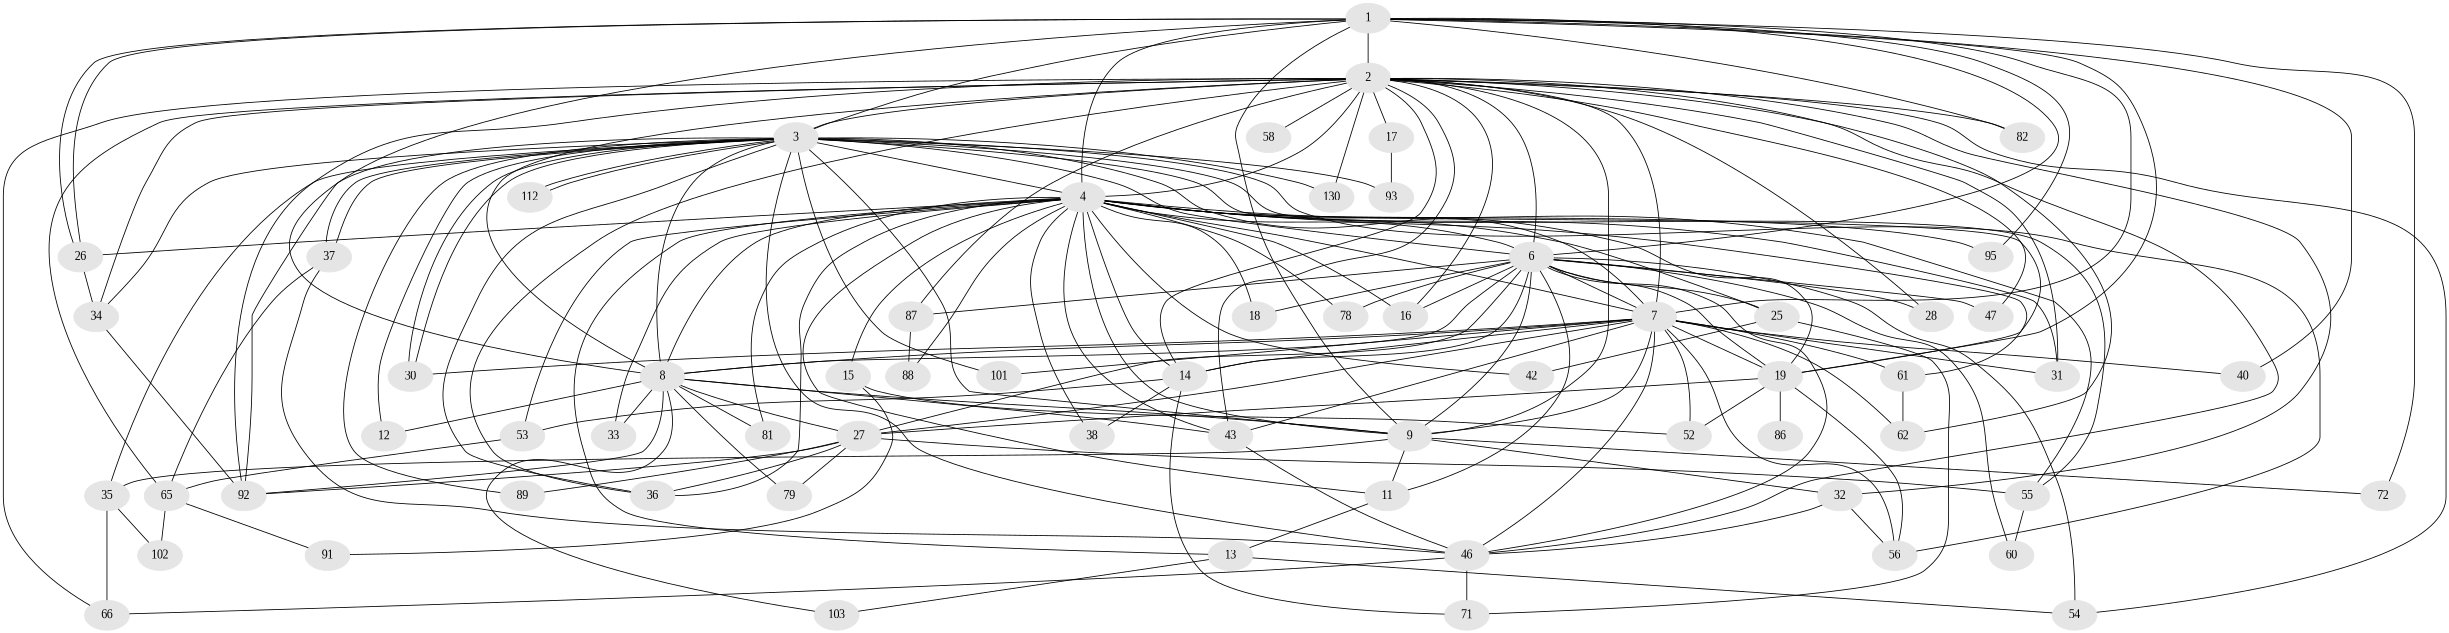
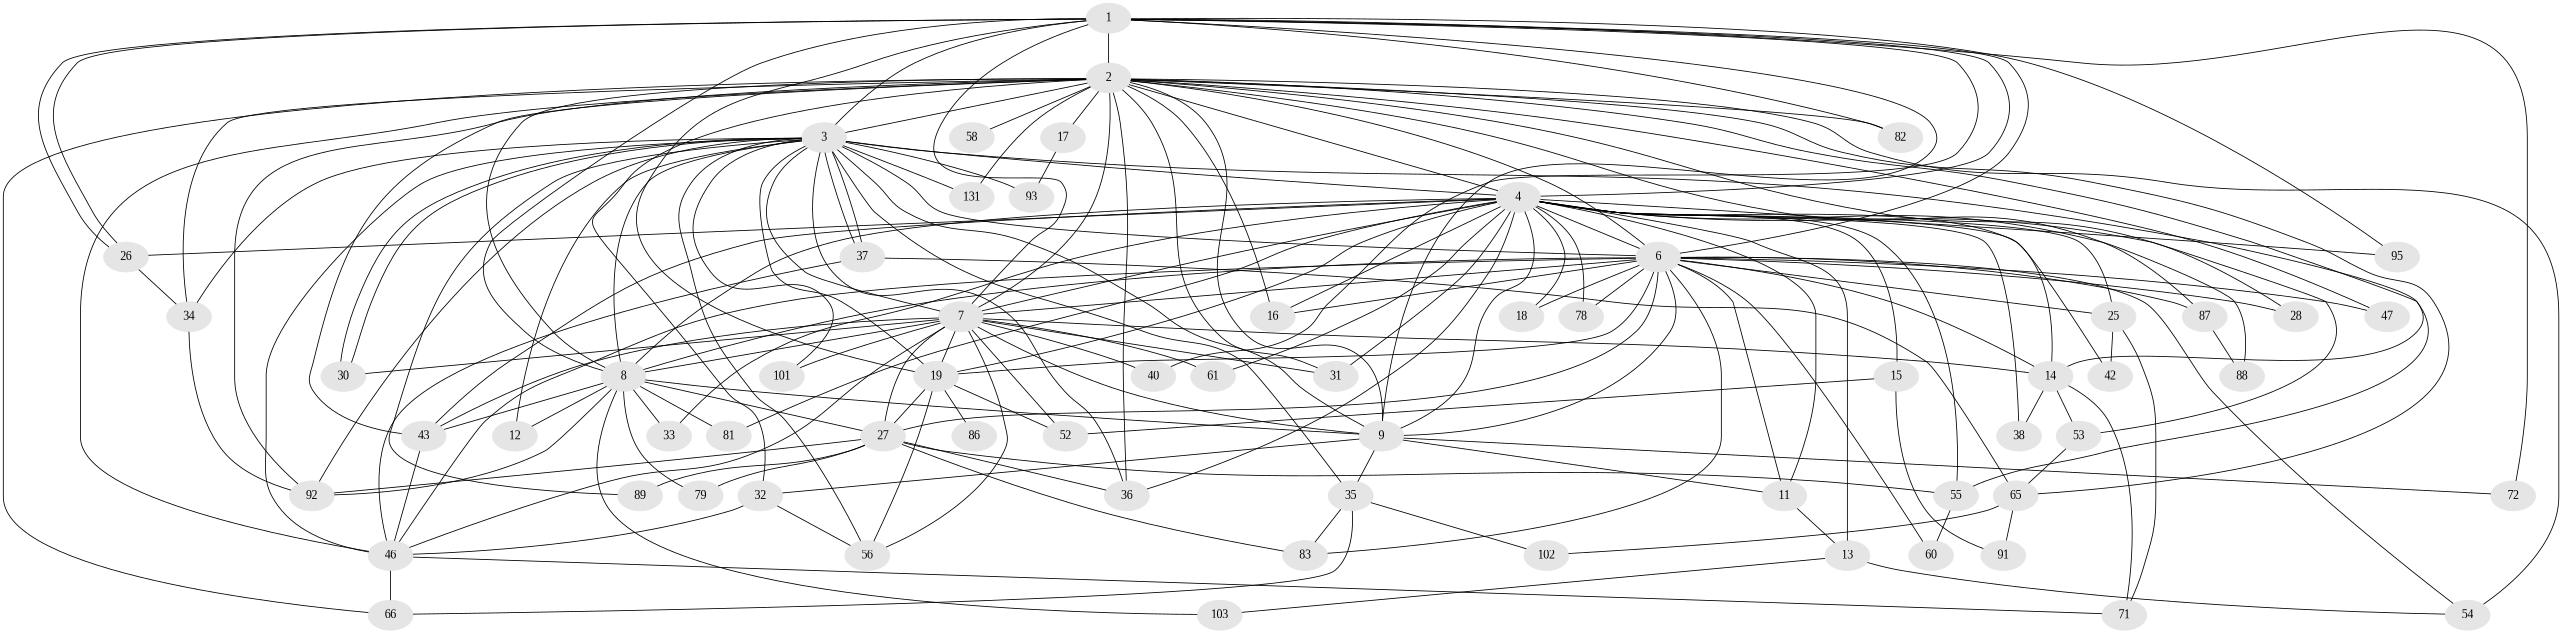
  graph {
    fontname="Liberation Serif"
    node [color=gray90 fontname="Liberation Serif" style=filled]
    edge [fontname="Liberation Serif"]
    2 [super="+23+5"]
    3 [super="+21+68"]
    4 [super="+45+10+104+119"]
    6
    7 [super="+117+124+94+44"]
    8 [super="+107+39"]
    9
    82
    14
    16
    17
    28
    31 [super="+97"]
    32
    34 [super="+63"]
    36 [super="+96"]
    43 [super="+105+129"]
    46 [super="+57+74+106"]
    47
    54 [super="+126"]
    58
-   62 [super="+69"]
    65 [super="+123"]
    66 [super="+120"]
    87
    92 [super="+128+109"]
-   131 [label=130]
+   131
    1
    19 [super="+125+85+29"]
    26 [super="+84"]
    40
    72
    95
    12
    30 [super="+70"]
    35
    37
    55
    56 [super="+67"]
    89
    93
    101
-   112
    11 [super="+22"]
    13
    15
    18
    25
    33
    38
    42
    53
    61
    78
    81
    88
    27 [super="+48+77+41"]
    60
+   83 [super="+90"]
    52 [super="+80"]
    79
    103
    86
    71 [super="+127"]
    91
    102
    2 -- 3 [weight=4]
    2 -- 4 [weight=5]
    2 -- 6 [weight=3]
    2 -- 7 [weight=5]
    2 -- 8 [weight=5]
    2 -- 9 [weight=3]
    2 -- 82
    2 -- 14
    2 -- 16
    2 -- 17 [weight=2]
    2 -- 28
    2 -- 31
    2 -- 32
    2 -- 34 [weight=2]
    2 -- 36
    2 -- 43
    2 -- 46 [weight=2]
    2 -- 47
    2 -- 54
    2 -- 58 [weight=2]
-   2 -- 62
    2 -- 65
    2 -- 66
    2 -- 87
    2 -- 92 [weight=2]
    2 -- 131
    3 -- 4 [weight=3]
    3 -- 6
    3 -- 7
    3 -- 8
    3 -- 9
    3 -- 34
    3 -- 36
    3 -- 46 [weight=2]
    3 -- 92
    3 -- 131
    3 -- 19 [weight=2]
    3 -- 12
    3 -- 30
    3 -- 30
    3 -- 35
    3 -- 37
    3 -- 37
    3 -- 55
    3 -- 56
    3 -- 89
    3 -- 93
    3 -- 101
-   3 -- 112
-   3 -- 112
    4 -- 6 [weight=3]
    4 -- 7 [weight=2]
    4 -- 8 [weight=3]
    4 -- 9 [weight=2]
    4 -- 14
    4 -- 16
    4 -- 31
    4 -- 36
    4 -- 43
    4 -- 19
    4 -- 26
    4 -- 95
    4 -- 55
    4 -- 11
    4 -- 13 [weight=2]
    4 -- 15
    4 -- 18
    4 -- 25
    4 -- 33
    4 -- 38
    4 -- 42
    4 -- 53
    4 -- 61
    4 -- 78
    4 -- 81
    4 -- 88
    6 -- 7 [weight=2]
    6 -- 8
    6 -- 9
    6 -- 14
    6 -- 16
    6 -- 28
    6 -- 46
    6 -- 47
    6 -- 54
    6 -- 87
    6 -- 19
    6 -- 11
    6 -- 18
    6 -- 25
    6 -- 78
    6 -- 27 [weight=2]
    6 -- 60
+   6 -- 83
    7 -- 8 [weight=2]
    7 -- 9
    7 -- 14
    7 -- 31
    7 -- 43
    7 -- 46
-   7 -- 62
    7 -- 19
    7 -- 40
    7 -- 30
    7 -- 56
    7 -- 101
    7 -- 61
    7 -- 27
    7 -- 52
    8 -- 9
    8 -- 43
    8 -- 92
    8 -- 12
    8 -- 33
    8 -- 81
    8 -- 27 [weight=2]
    8 -- 79
    8 -- 103
    9 -- 32
    9 -- 72
    9 -- 35
    9 -- 11
    14 -- 38
    14 -- 53
    14 -- 71
    17 -- 93
    32 -- 46
    32 -- 56
    34 -- 92
    43 -- 46
    46 -- 66
    46 -- 71
    65 -- 91
    65 -- 102
    87 -- 88
    1 -- 2 [weight=3]
    1 -- 3
    1 -- 4 [weight=2]
    1 -- 6
    1 -- 7 [weight=2]
    1 -- 8 [weight=2]
    1 -- 9
    1 -- 82
    1 -- 19
    1 -- 26
    1 -- 26
    1 -- 40
    1 -- 72
    1 -- 95
    19 -- 56
    19 -- 27 [weight=2]
    19 -- 52
    19 -- 86 [weight=2]
    26 -- 34
    35 -- 66
+   35 -- 83
    35 -- 102
    37 -- 46
    37 -- 65
    55 -- 60
    11 -- 13
    13 -- 54
    13 -- 103
    15 -- 52
    15 -- 91
    25 -- 42
    25 -- 71
    53 -- 65
-   61 -- 62
    27 -- 36
    27 -- 92
    27 -- 55
    27 -- 89
+   27 -- 83
    27 -- 79
  }
